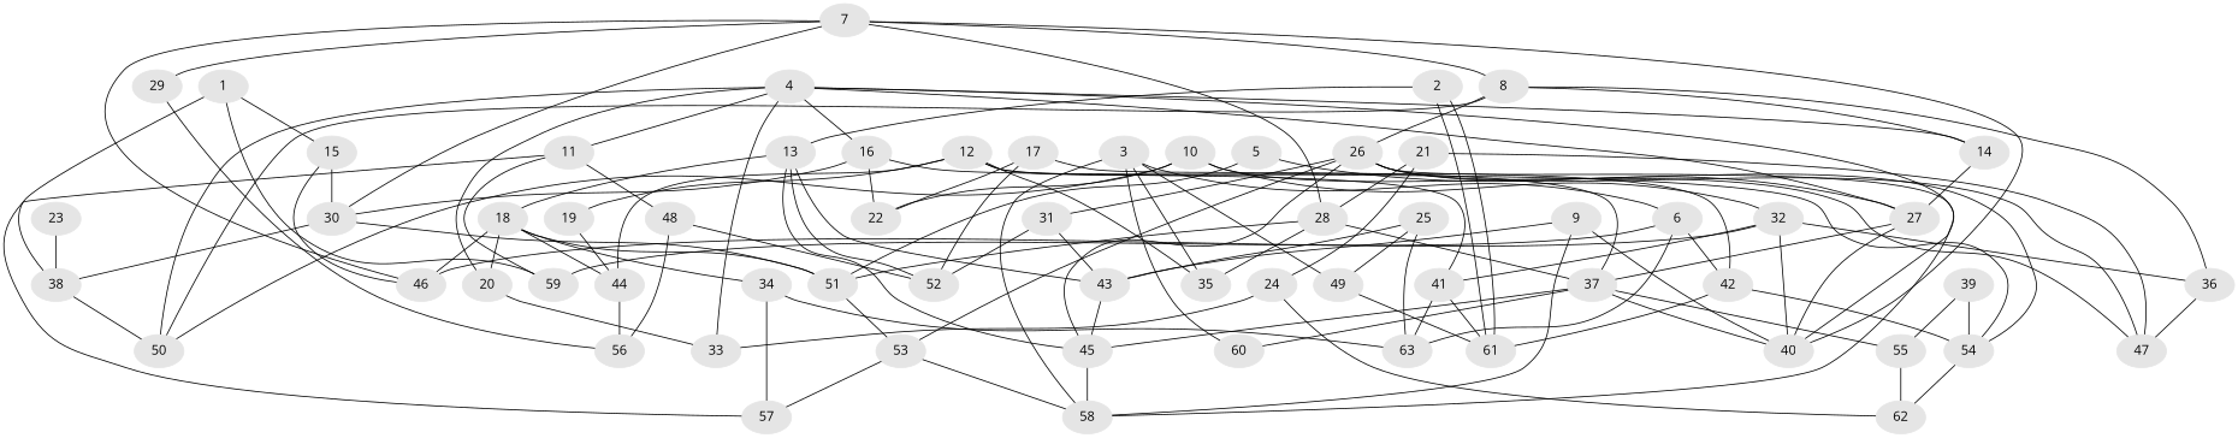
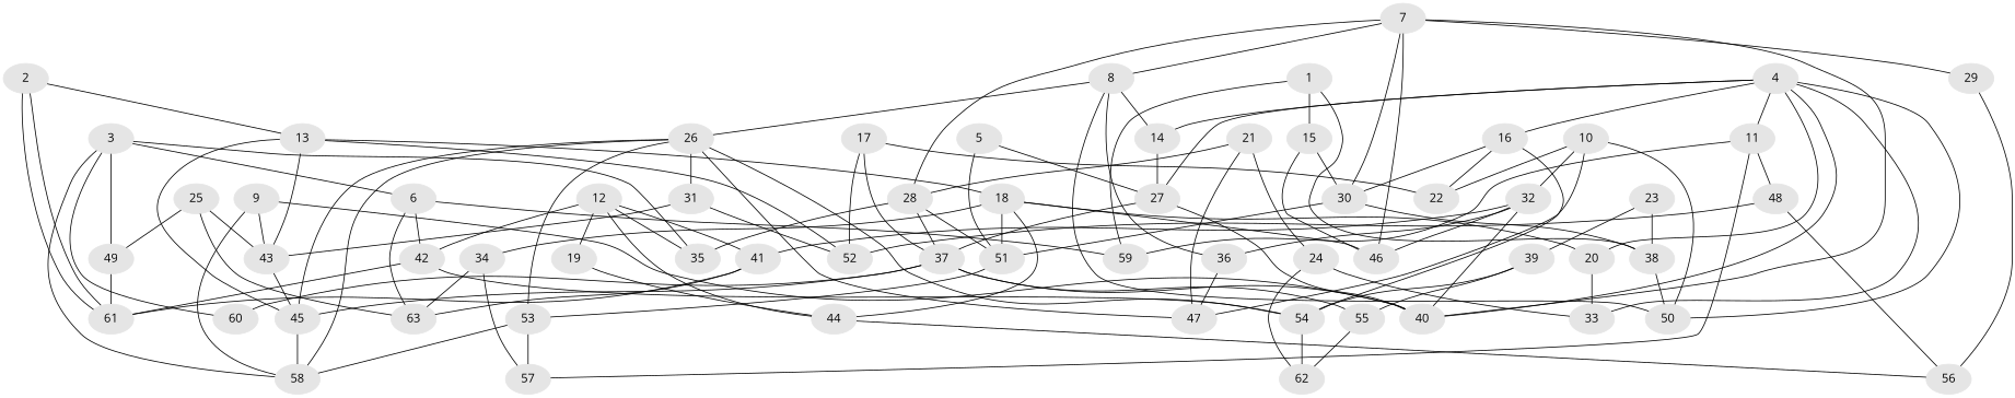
  graph {
    fontname="Open Sans"
    node [color=gray90 fontname="Open Sans" style=filled]
    edge [fontname="Open Sans"]
    1
    15
    38
    59
    30
    46
    50
    2
    13
    61
    43
    18
    45
    52
    3
    6
    35
    49
    58
    60
    42
    63
    4
    11
    14
    16
    20
    27
    33
    40
    48
    57
    22
    54
    37
    5
    51
    53
    7
    8
    28
    29
    26
    36
    56
    47
    31
    9
    10
    32
    41
    12
    19
    44
    55
    34
    62
    17
    21
    24
    23
    39
    25
    1 -- 15
    1 -- 38
    1 -- 59
    15 -- 30
    15 -- 46
    38 -- 50
    30 -- 38
    30 -- 51
    2 -- 13
    2 -- 61
    2 -- 61
    13 -- 43
    13 -- 18
    13 -- 45
    13 -- 52
    43 -- 45
    18 -- 46
    18 -- 20
    18 -- 51
    18 -- 44
    18 -- 34
    45 -- 58
    3 -- 6
    3 -- 35
    3 -- 49
    3 -- 58
    3 -- 60
    6 -- 59
    6 -- 42
    6 -- 63
    49 -- 61
    42 -- 61
    42 -- 54
    4 -- 50
    4 -- 11
    4 -- 14
    4 -- 16
    4 -- 20
    4 -- 27
    4 -- 33
    4 -- 40
    11 -- 59
    11 -- 48
    11 -- 57
    14 -- 27
    16 -- 30
    16 -- 22
    16 -- 54
    20 -- 33
    27 -- 40
    27 -- 37
    48 -- 52
    48 -- 56
    54 -- 62
    37 -- 45
    37 -- 60
    37 -- 40
    37 -- 55
    5 -- 27
    5 -- 51
    51 -- 53
    53 -- 58
    53 -- 57
    7 -- 30
    7 -- 46
    7 -- 40
    7 -- 8
    7 -- 28
    7 -- 29
    8 -- 50
    8 -- 14
    8 -- 26
    8 -- 36
    28 -- 35
    28 -- 37
    28 -- 51
    29 -- 56
    26 -- 45
    26 -- 58
    26 -- 54
    26 -- 53
    26 -- 47
    26 -- 31
    36 -- 47
    31 -- 43
    31 -- 52
    9 -- 43
    9 -- 58
    9 -- 40
    10 -- 50
    10 -- 22
    10 -- 47
    10 -- 32
    32 -- 46
    32 -- 40
    32 -- 36
    32 -- 41
    41 -- 61
    41 -- 63
    12 -- 35
    12 -- 42
    12 -- 41
    12 -- 19
    12 -- 44
    19 -- 44
    44 -- 56
    55 -- 62
    34 -- 63
    34 -- 57
    17 -- 52
    17 -- 22
    17 -- 37
    21 -- 28
    21 -- 47
    21 -- 24
    24 -- 33
    24 -- 62
    23 -- 38
+   23 -- 39
    39 -- 54
    39 -- 55
    25 -- 43
    25 -- 49
    25 -- 63
  }
